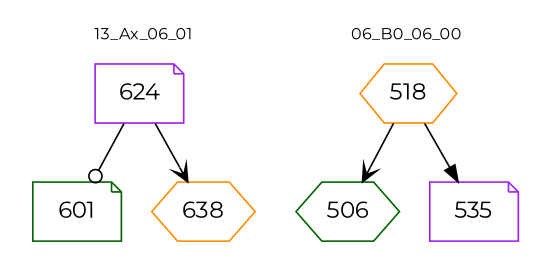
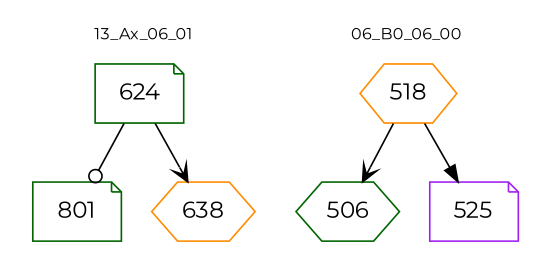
  digraph {
    fontname=Montserrat
    node [color=purple fontname=Montserrat shape=note]
    edge [arrowhead=vee color=black fontname=Montserrat]
-   n1 [label=624]
-   n2 [color=darkgreen label=601]
+   n1 [color=darkgreen label=624]
+   n2 [color=darkgreen label=801]
    n3 [color=darkorange label=638 shape=hexagon]
    n4 [color=darkorange label=518 shape=hexagon]
    n5 [color=darkgreen label=506 shape=hexagon]
-   n6 [label=535]
+   n6 [label=525]
    subgraph cluster_1 {
      color=white
      fontsize=10
      label="13_Ax_06_01"
      n1
      n2
      n3
    }
    subgraph cluster_2 {
      color=white
      fontsize=10
      label="06_B0_06_00"
      n4
      n5
      n6
    }
    n1 -> n2 [arrowhead=odot]
    n1 -> n3
    n4 -> n5
    n4 -> n6 [arrowhead=normal]
  }
